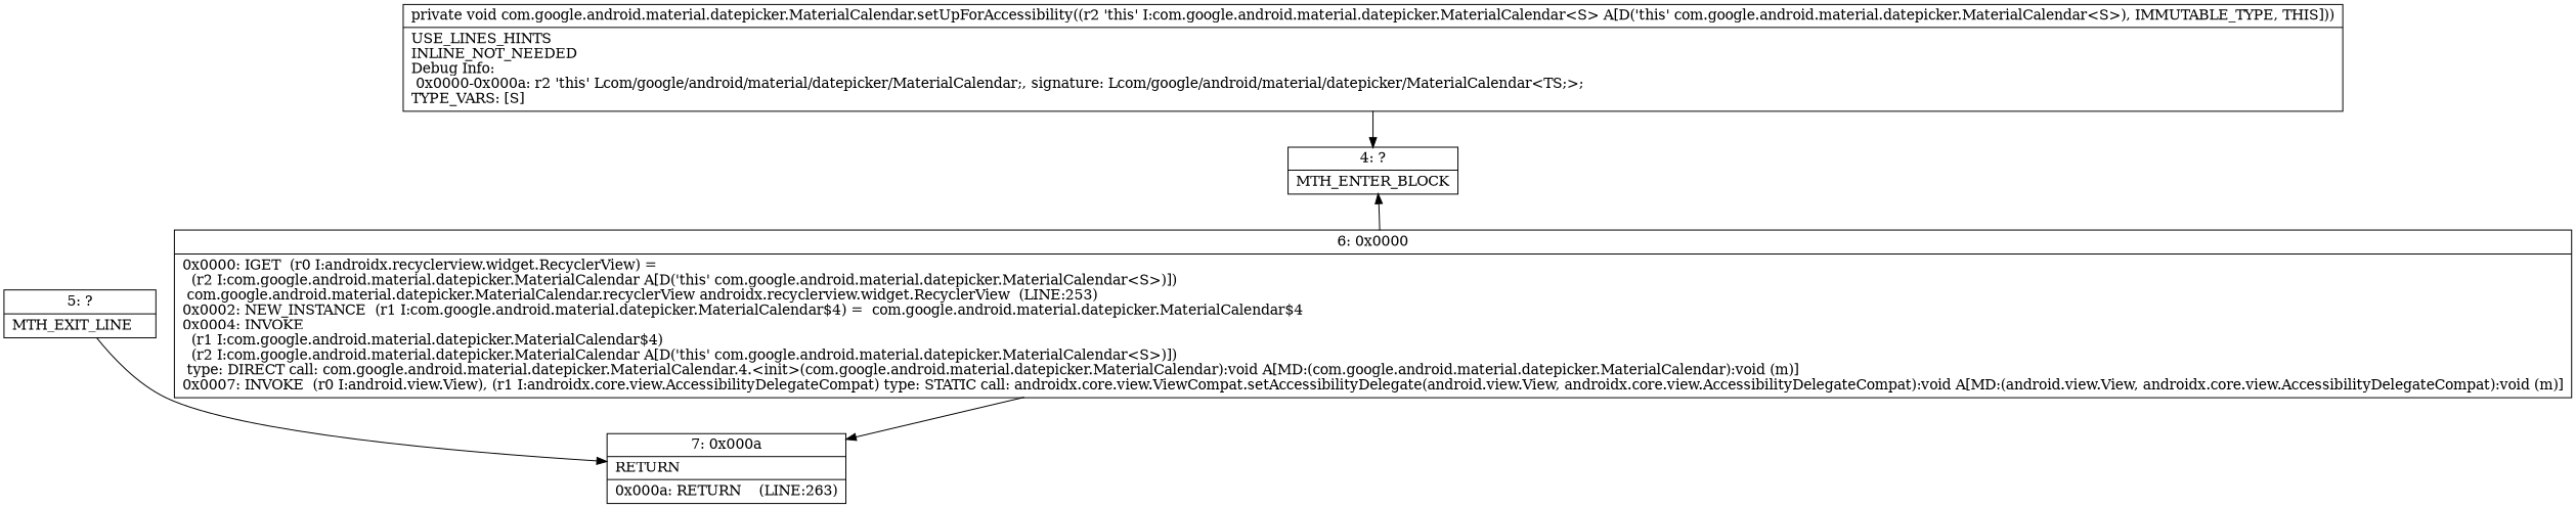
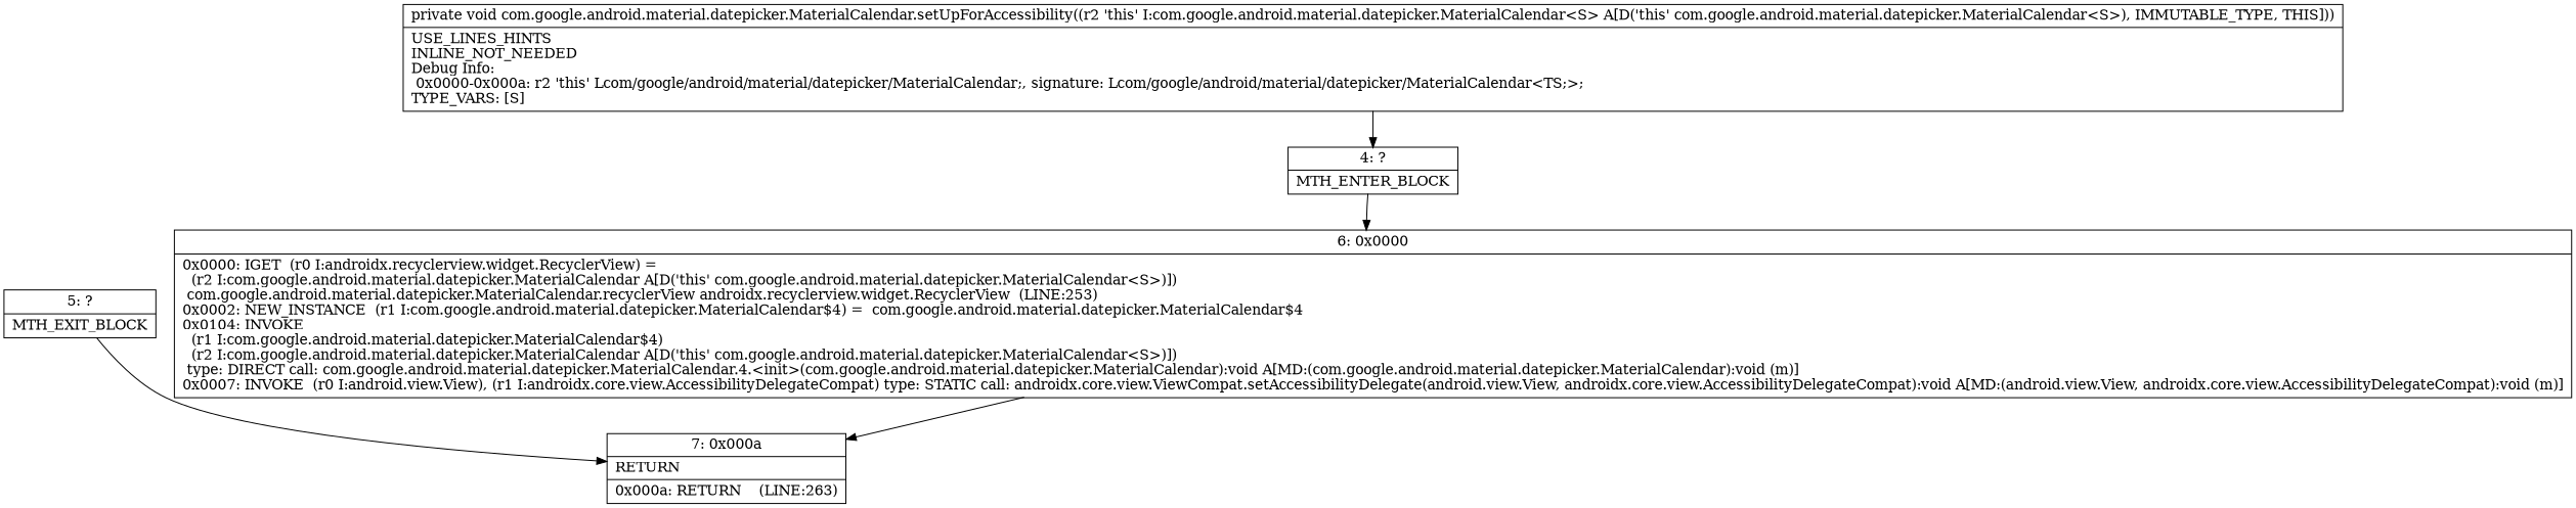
  digraph {
    node [shape=record]
    n1 [label="{4\:\ ?|MTH_ENTER_BLOCK\l}"]
-   n2 [label="{6\:\ 0x0000|0x0000: IGET  (r0 I:androidx.recyclerview.widget.RecyclerView) = \l  (r2 I:com.google.android.material.datepicker.MaterialCalendar A[D('this' com.google.android.material.datepicker.MaterialCalendar\<S\>)])\l com.google.android.material.datepicker.MaterialCalendar.recyclerView androidx.recyclerview.widget.RecyclerView  (LINE:253)\l0x0002: NEW_INSTANCE  (r1 I:com.google.android.material.datepicker.MaterialCalendar$4) =  com.google.android.material.datepicker.MaterialCalendar$4 \l0x0004: INVOKE  \l  (r1 I:com.google.android.material.datepicker.MaterialCalendar$4)\l  (r2 I:com.google.android.material.datepicker.MaterialCalendar A[D('this' com.google.android.material.datepicker.MaterialCalendar\<S\>)])\l type: DIRECT call: com.google.android.material.datepicker.MaterialCalendar.4.\<init\>(com.google.android.material.datepicker.MaterialCalendar):void A[MD:(com.google.android.material.datepicker.MaterialCalendar):void (m)]\l0x0007: INVOKE  (r0 I:android.view.View), (r1 I:androidx.core.view.AccessibilityDelegateCompat) type: STATIC call: androidx.core.view.ViewCompat.setAccessibilityDelegate(android.view.View, androidx.core.view.AccessibilityDelegateCompat):void A[MD:(android.view.View, androidx.core.view.AccessibilityDelegateCompat):void (m)]\l}"]
+   n2 [label="{6\:\ 0x0000|0x0000: IGET  (r0 I:androidx.recyclerview.widget.RecyclerView) = \l  (r2 I:com.google.android.material.datepicker.MaterialCalendar A[D('this' com.google.android.material.datepicker.MaterialCalendar\<S\>)])\l com.google.android.material.datepicker.MaterialCalendar.recyclerView androidx.recyclerview.widget.RecyclerView  (LINE:253)\l0x0002: NEW_INSTANCE  (r1 I:com.google.android.material.datepicker.MaterialCalendar$4) =  com.google.android.material.datepicker.MaterialCalendar$4 \l0x0104: INVOKE  \l  (r1 I:com.google.android.material.datepicker.MaterialCalendar$4)\l  (r2 I:com.google.android.material.datepicker.MaterialCalendar A[D('this' com.google.android.material.datepicker.MaterialCalendar\<S\>)])\l type: DIRECT call: com.google.android.material.datepicker.MaterialCalendar.4.\<init\>(com.google.android.material.datepicker.MaterialCalendar):void A[MD:(com.google.android.material.datepicker.MaterialCalendar):void (m)]\l0x0007: INVOKE  (r0 I:android.view.View), (r1 I:androidx.core.view.AccessibilityDelegateCompat) type: STATIC call: androidx.core.view.ViewCompat.setAccessibilityDelegate(android.view.View, androidx.core.view.AccessibilityDelegateCompat):void A[MD:(android.view.View, androidx.core.view.AccessibilityDelegateCompat):void (m)]\l}"]
    n3 [label="{7\:\ 0x000a|RETURN\l|0x000a: RETURN    (LINE:263)\l}"]
-   n4 [label="{5\:\ ?|MTH_EXIT_LINE\l}"]
+   n4 [label="{5\:\ ?|MTH_EXIT_BLOCK\l}"]
    n5 [label="{private void com.google.android.material.datepicker.MaterialCalendar.setUpForAccessibility((r2 'this' I:com.google.android.material.datepicker.MaterialCalendar\<S\> A[D('this' com.google.android.material.datepicker.MaterialCalendar\<S\>), IMMUTABLE_TYPE, THIS]))  | USE_LINES_HINTS\lINLINE_NOT_NEEDED\lDebug Info:\l  0x0000\-0x000a: r2 'this' Lcom\/google\/android\/material\/datepicker\/MaterialCalendar;, signature: Lcom\/google\/android\/material\/datepicker\/MaterialCalendar\<TS;\>;\lTYPE_VARS: [S]\l}"]
-   n2 -> n1
+   n1 -> n2
    n2 -> n3
    n4 -> n3
    n5 -> n1
  }
